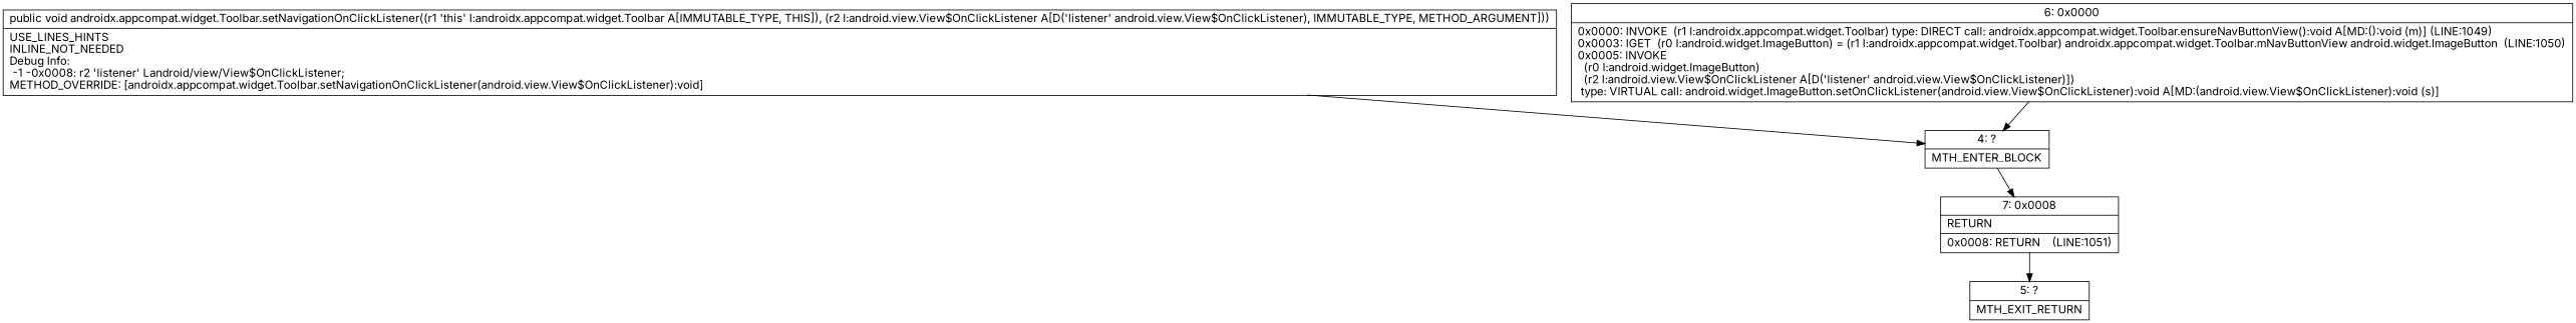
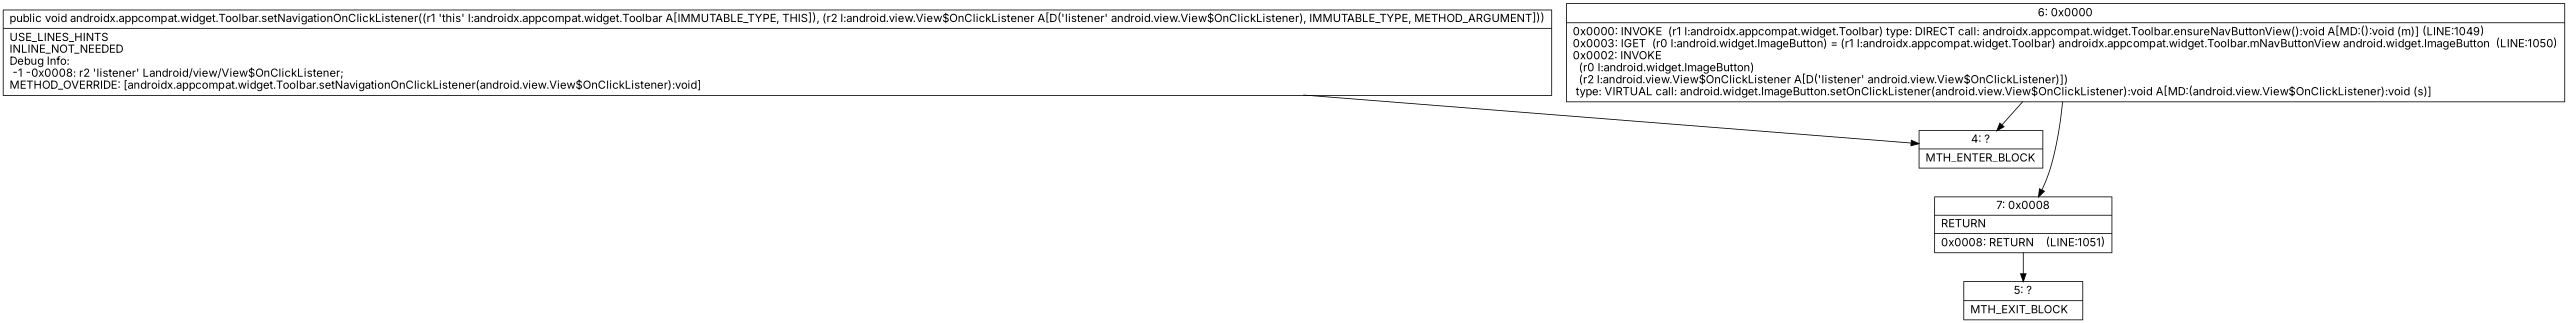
  digraph {
    fontname=Inter
    node [fontname=Inter shape=record]
    edge [fontname=Inter]
    n1 [label="{4\:\ ?|MTH_ENTER_BLOCK\l}"]
-   n2 [label="{6\:\ 0x0000|0x0000: INVOKE  (r1 I:androidx.appcompat.widget.Toolbar) type: DIRECT call: androidx.appcompat.widget.Toolbar.ensureNavButtonView():void A[MD:():void (m)] (LINE:1049)\l0x0003: IGET  (r0 I:android.widget.ImageButton) = (r1 I:androidx.appcompat.widget.Toolbar) androidx.appcompat.widget.Toolbar.mNavButtonView android.widget.ImageButton  (LINE:1050)\l0x0005: INVOKE  \l  (r0 I:android.widget.ImageButton)\l  (r2 I:android.view.View$OnClickListener A[D('listener' android.view.View$OnClickListener)])\l type: VIRTUAL call: android.widget.ImageButton.setOnClickListener(android.view.View$OnClickListener):void A[MD:(android.view.View$OnClickListener):void (s)]\l}"]
+   n2 [label="{6\:\ 0x0000|0x0000: INVOKE  (r1 I:androidx.appcompat.widget.Toolbar) type: DIRECT call: androidx.appcompat.widget.Toolbar.ensureNavButtonView():void A[MD:():void (m)] (LINE:1049)\l0x0003: IGET  (r0 I:android.widget.ImageButton) = (r1 I:androidx.appcompat.widget.Toolbar) androidx.appcompat.widget.Toolbar.mNavButtonView android.widget.ImageButton  (LINE:1050)\l0x0002: INVOKE  \l  (r0 I:android.widget.ImageButton)\l  (r2 I:android.view.View$OnClickListener A[D('listener' android.view.View$OnClickListener)])\l type: VIRTUAL call: android.widget.ImageButton.setOnClickListener(android.view.View$OnClickListener):void A[MD:(android.view.View$OnClickListener):void (s)]\l}"]
    n3 [label="{7\:\ 0x0008|RETURN\l|0x0008: RETURN    (LINE:1051)\l}"]
-   n4 [label="{5\:\ ?|MTH_EXIT_RETURN\l}"]
+   n4 [label="{5\:\ ?|MTH_EXIT_BLOCK\l}"]
    n5 [label="{public void androidx.appcompat.widget.Toolbar.setNavigationOnClickListener((r1 'this' I:androidx.appcompat.widget.Toolbar A[IMMUTABLE_TYPE, THIS]), (r2 I:android.view.View$OnClickListener A[D('listener' android.view.View$OnClickListener), IMMUTABLE_TYPE, METHOD_ARGUMENT]))  | USE_LINES_HINTS\lINLINE_NOT_NEEDED\lDebug Info:\l  \-1 \-0x0008: r2 'listener' Landroid\/view\/View$OnClickListener;\lMETHOD_OVERRIDE: [androidx.appcompat.widget.Toolbar.setNavigationOnClickListener(android.view.View$OnClickListener):void]\l}"]
    n2 -> n1
-   n1 -> n3
+   n2 -> n3
    n3 -> n4
    n5 -> n1
  }
